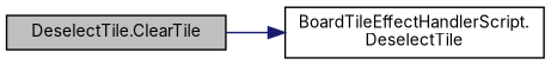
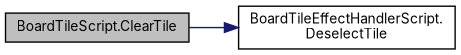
  digraph {
    rankdir=LR
    fontname=Inter
    node [color=black fontname=Inter fontsize=10 shape=record style=filled]
-   n1 [fillcolor=grey75 fontcolor=black height=0.2 label="DeselectTile.ClearTile" width=0.4]
+   n1 [fillcolor=grey75 fontcolor=black height=0.2 label="BoardTileScript.ClearTile" width=0.4]
    n2 [fillcolor=white height=0.2 label="BoardTileEffectHandlerScript.\lDeselectTile" width=0.4]
    n1 -> n2 [color=midnightblue fontname=Inter fontsize=10 labelfontname=Helvetica labelfontsize=10 style=solid]
  }
